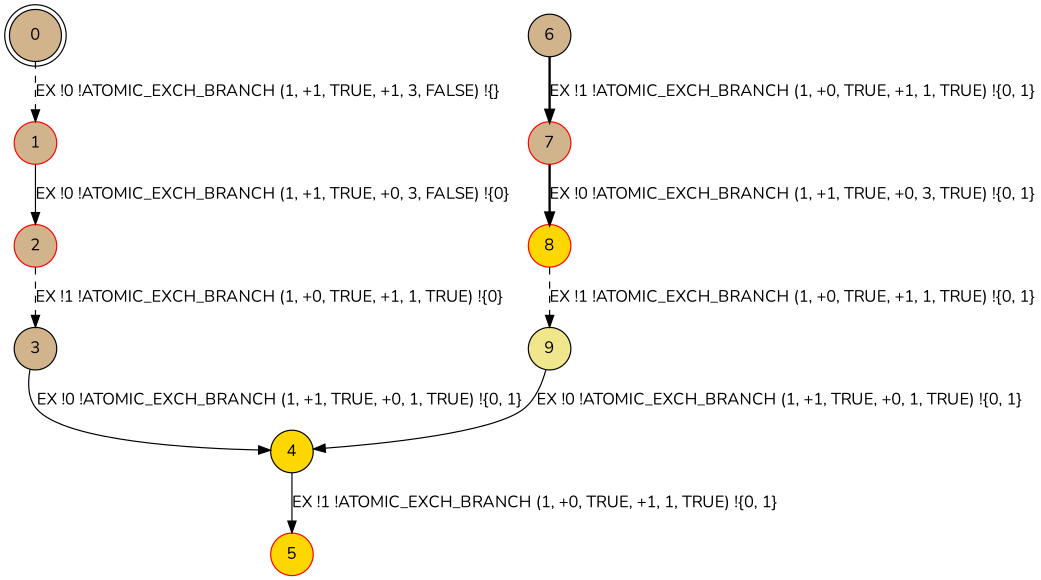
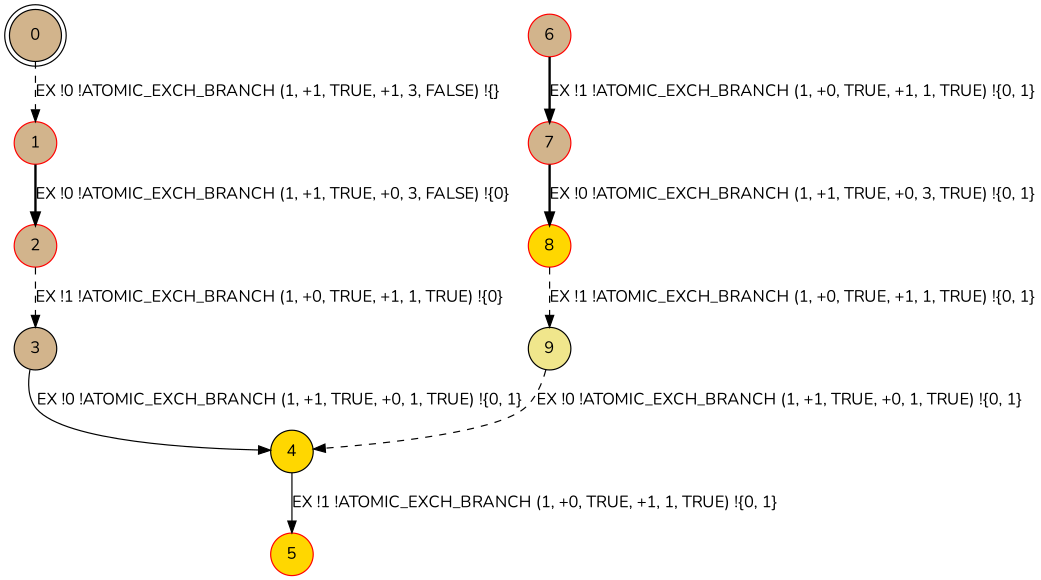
  digraph {
    fontname=Nunito
    node [color=black fillcolor=tan fontname=Nunito shape=circle style=filled]
    edge [fontname=Nunito style=dashed]
    0 [peripheries=2]
    1 [color=red]
    2 [color=red]
    3
    4 [fillcolor=gold]
    5 [color=red fillcolor=gold]
    7 [color=red]
-   6
+   6 [color=red]
    8 [color=red fillcolor=gold]
    9 [fillcolor=khaki]
    0 -> 1 [label="EX !0 !ATOMIC_EXCH_BRANCH (1, +1, TRUE, +1, 3, FALSE) !{}"]
-   1 -> 2 [label="EX !0 !ATOMIC_EXCH_BRANCH (1, +1, TRUE, +0, 3, FALSE) !{0}" style=solid]
+   1 -> 2 [label="EX !0 !ATOMIC_EXCH_BRANCH (1, +1, TRUE, +0, 3, FALSE) !{0}" style=bold]
    2 -> 3 [label="EX !1 !ATOMIC_EXCH_BRANCH (1, +0, TRUE, +1, 1, TRUE) !{0}"]
    3 -> 4 [label="EX !0 !ATOMIC_EXCH_BRANCH (1, +1, TRUE, +0, 1, TRUE) !{0, 1}" style=solid]
    4 -> 5 [label="EX !1 !ATOMIC_EXCH_BRANCH (1, +0, TRUE, +1, 1, TRUE) !{0, 1}" style=solid]
    7 -> 8 [label="EX !0 !ATOMIC_EXCH_BRANCH (1, +1, TRUE, +0, 3, TRUE) !{0, 1}" style=bold]
    6 -> 7 [label="EX !1 !ATOMIC_EXCH_BRANCH (1, +0, TRUE, +1, 1, TRUE) !{0, 1}" style=bold]
    8 -> 9 [label="EX !1 !ATOMIC_EXCH_BRANCH (1, +0, TRUE, +1, 1, TRUE) !{0, 1}"]
-   9 -> 4 [label="EX !0 !ATOMIC_EXCH_BRANCH (1, +1, TRUE, +0, 1, TRUE) !{0, 1}" style=solid]
+   9 -> 4 [label="EX !0 !ATOMIC_EXCH_BRANCH (1, +1, TRUE, +0, 1, TRUE) !{0, 1}"]
  }
